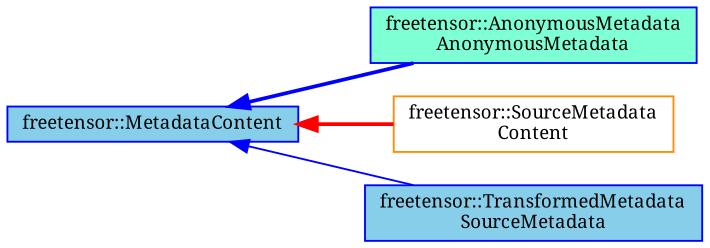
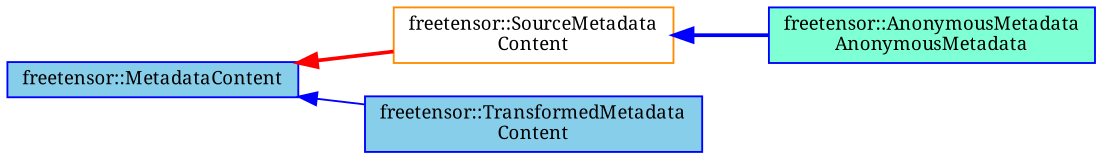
  digraph {
    fontname="Noto Serif"
    rankdir=LR
    node [color=blue fillcolor=skyblue fontname="Noto Serif" fontsize=10 shape=box style=filled]
    edge [color=blue dir=back fontname="Noto Serif" fontsize=10 labelfontname=Helvetica labelfontsize=10 style=bold]
    n1 [fontcolor=black height=0.2 label="freetensor::MetadataContent" width=0.4]
    n2 [fillcolor=aquamarine height=0.2 label="freetensor::AnonymousMetadata\lAnonymousMetadata" width=0.4]
    n3 [color=darkorange fillcolor=white height=0.2 label="freetensor::SourceMetadata\lContent" width=0.4]
-   n4 [height=0.2 label="freetensor::TransformedMetadata\lSourceMetadata" width=0.4]
-   n1 -> n2
+   n4 [height=0.2 label="freetensor::TransformedMetadata\lContent" width=0.4]
+   n3 -> n2
    n1 -> n3 [color=red]
    n1 -> n4 [style=solid]
  }
